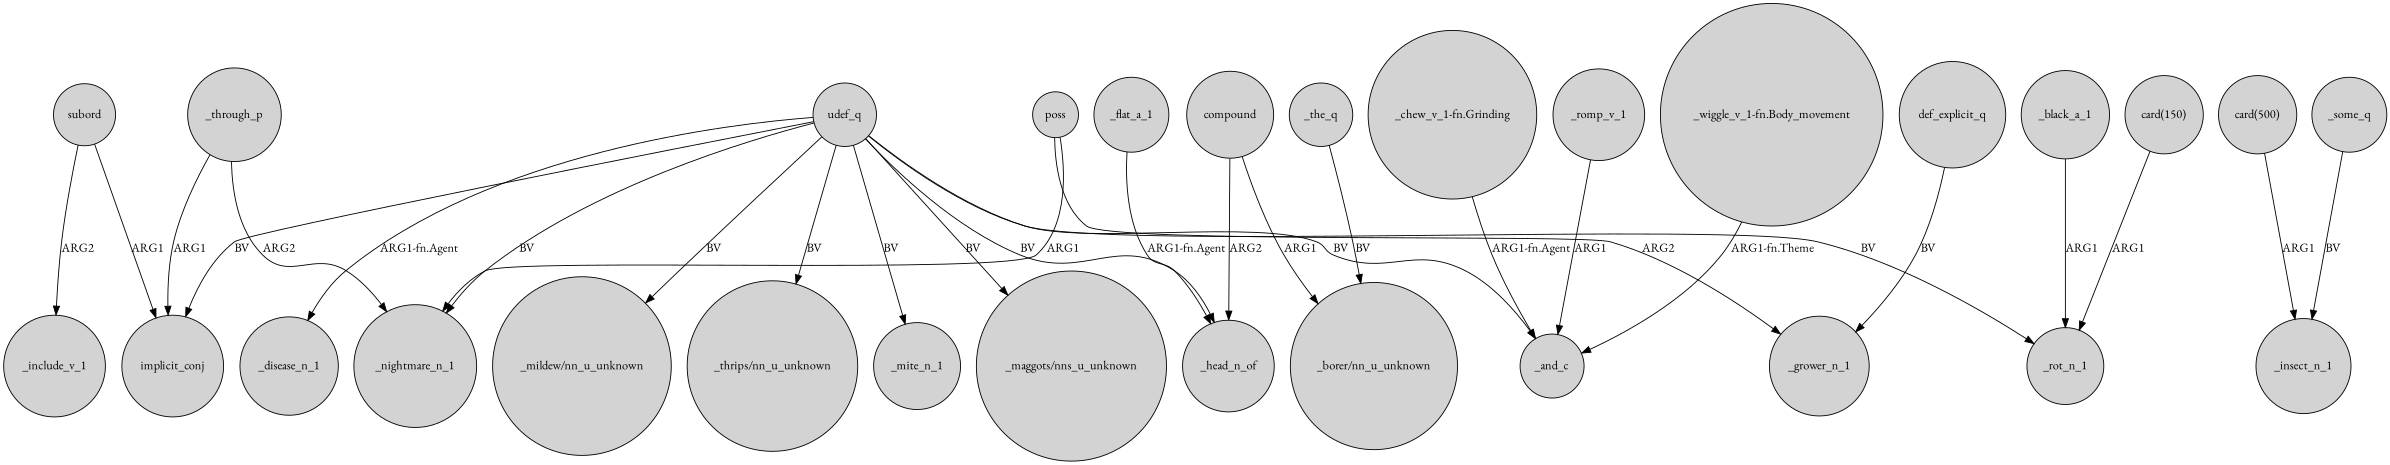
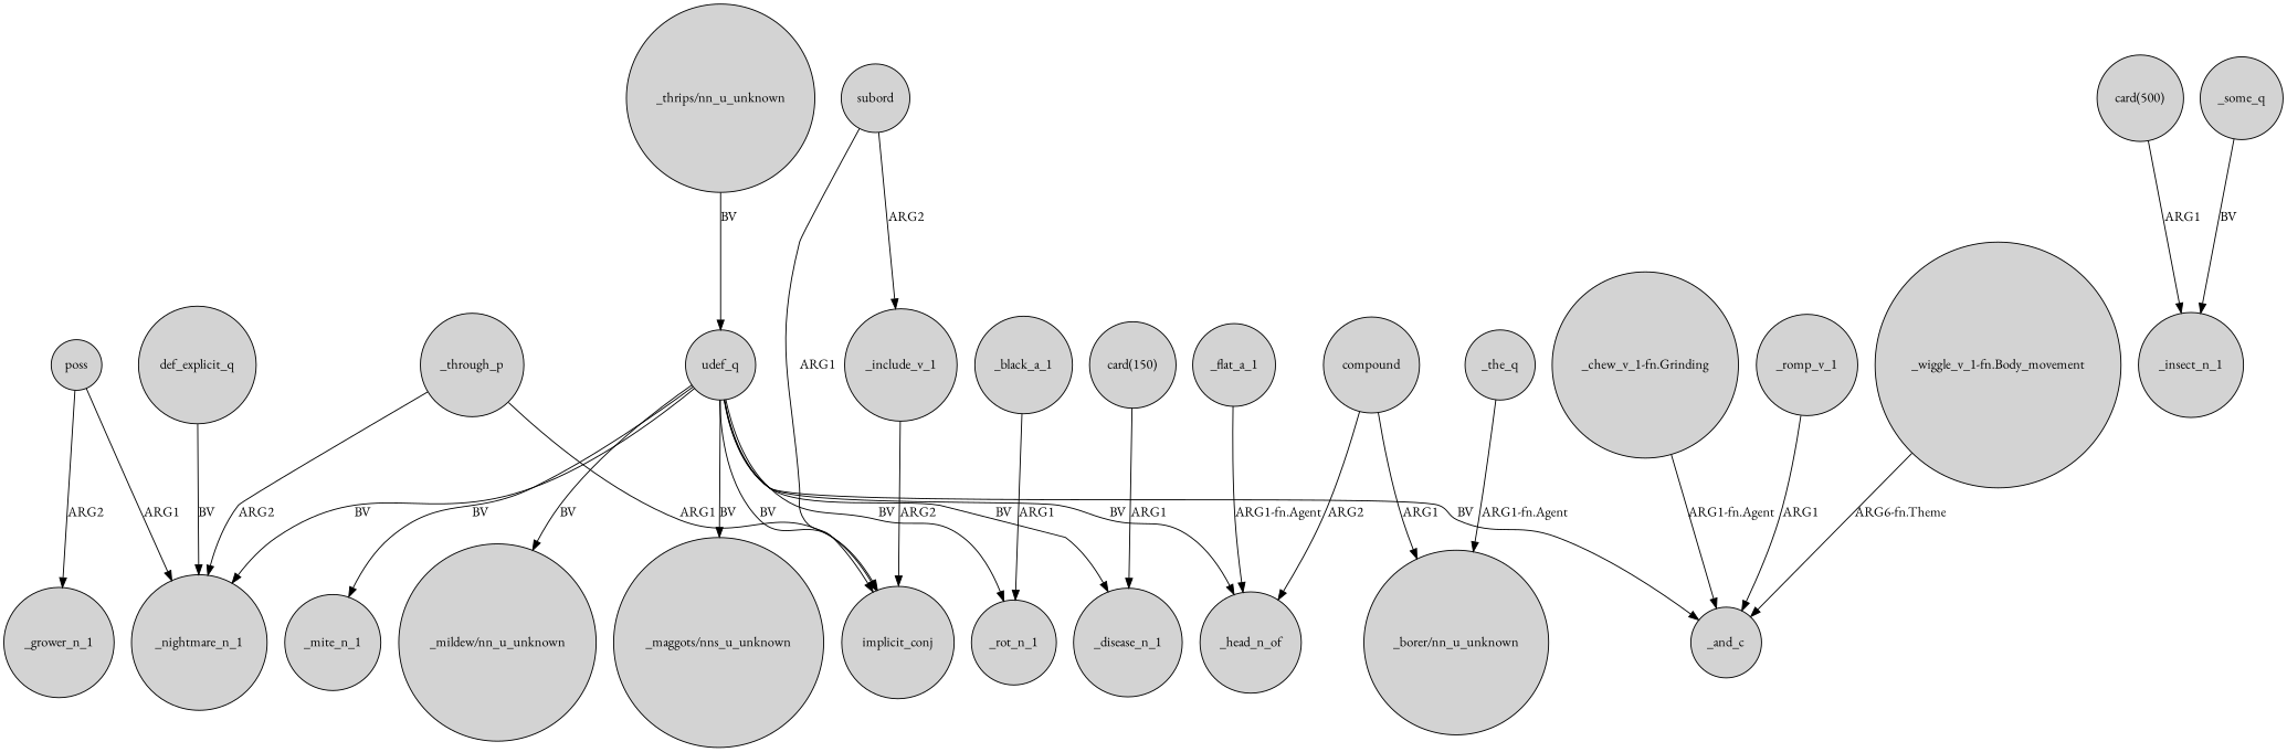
  digraph {
    fontname="EB Garamond"
    node [fontname="EB Garamond" shape=circle style=filled]
    edge [fontname="EB Garamond"]
    _through_p
    _nightmare_n_1
    implicit_conj
    compound
    _head_n_of
    "_borer/nn_u_unknown"
    _flat_a_1
    udef_q
    "_mildew/nn_u_unknown"
    "_thrips/nn_u_unknown"
    _and_c
    _mite_n_1
    _rot_n_1
    "_maggots/nns_u_unknown"
    _disease_n_1
    _the_q
    poss
    _grower_n_1
    "_chew_v_1-fn.Grinding"
    "card(500)"
    _insect_n_1
    _include_v_1
    subord
    _romp_v_1
    "card(150)"
    "_wiggle_v_1-fn.Body_movement"
    def_explicit_q
    _black_a_1
    _some_q
    _through_p -> _nightmare_n_1 [label=ARG2]
    _through_p -> implicit_conj [label=ARG1]
    compound -> _head_n_of [label=ARG2]
    compound -> "_borer/nn_u_unknown" [label=ARG1]
    _flat_a_1 -> _head_n_of [label="ARG1-fn.Agent"]
    udef_q -> _nightmare_n_1 [label=BV]
    udef_q -> implicit_conj [label=BV]
    udef_q -> _head_n_of [label=BV]
    udef_q -> "_mildew/nn_u_unknown" [label=BV]
-   udef_q -> "_thrips/nn_u_unknown" [label=BV]
+   "_thrips/nn_u_unknown" -> udef_q [label=BV]
    udef_q -> _and_c [label=BV]
    udef_q -> _mite_n_1 [label=BV]
    udef_q -> _rot_n_1 [label=BV]
    udef_q -> "_maggots/nns_u_unknown" [label=BV]
-   udef_q -> _disease_n_1 [label="ARG1-fn.Agent"]
-   _the_q -> "_borer/nn_u_unknown" [label=BV]
+   udef_q -> _disease_n_1 [label=BV]
+   _the_q -> "_borer/nn_u_unknown" [label="ARG1-fn.Agent"]
    poss -> _nightmare_n_1 [label=ARG1]
    poss -> _grower_n_1 [label=ARG2]
    "_chew_v_1-fn.Grinding" -> _and_c [label="ARG1-fn.Agent"]
    "card(500)" -> _insect_n_1 [label=ARG1]
+   _include_v_1 -> implicit_conj [label=ARG2]
    subord -> implicit_conj [label=ARG1]
    subord -> _include_v_1 [label=ARG2]
    _romp_v_1 -> _and_c [label=ARG1]
-   "card(150)" -> _rot_n_1 [label=ARG1]
-   "_wiggle_v_1-fn.Body_movement" -> _and_c [label="ARG1-fn.Theme"]
-   def_explicit_q -> _grower_n_1 [label=BV]
+   "card(150)" -> _disease_n_1 [label=ARG1]
+   "_wiggle_v_1-fn.Body_movement" -> _and_c [label="ARG6-fn.Theme"]
+   def_explicit_q -> _nightmare_n_1 [label=BV]
    _black_a_1 -> _rot_n_1 [label=ARG1]
    _some_q -> _insect_n_1 [label=BV]
  }
